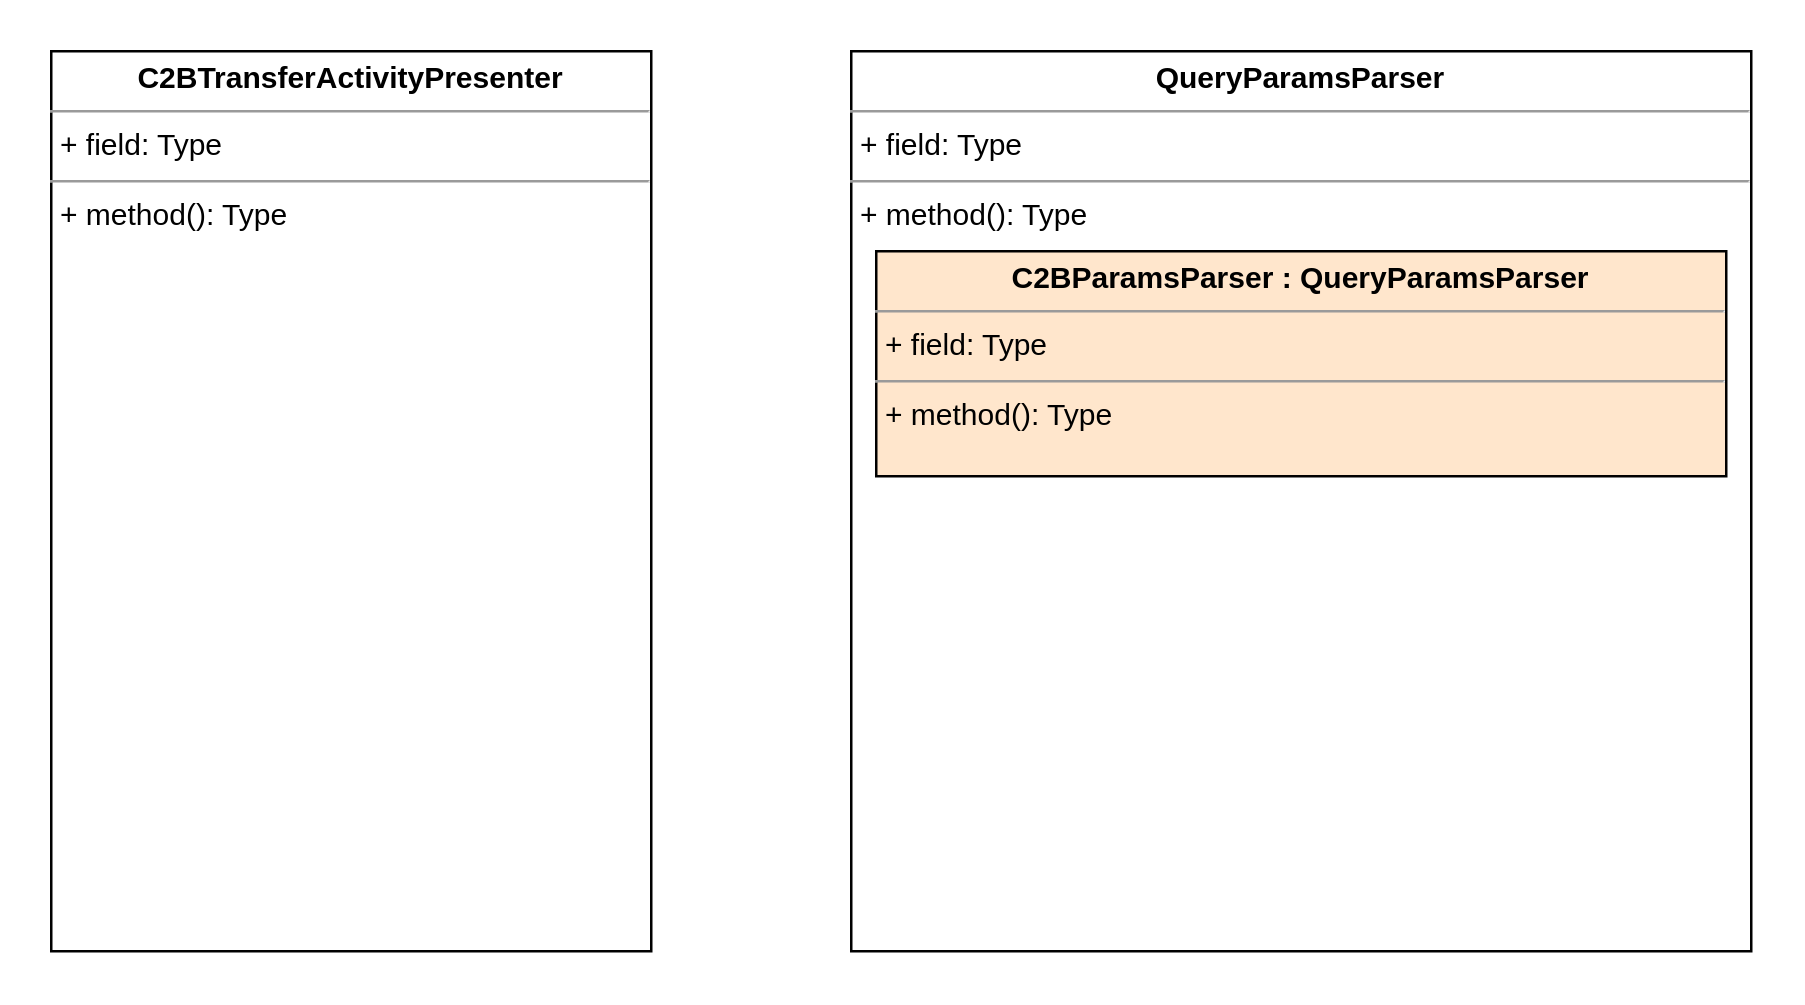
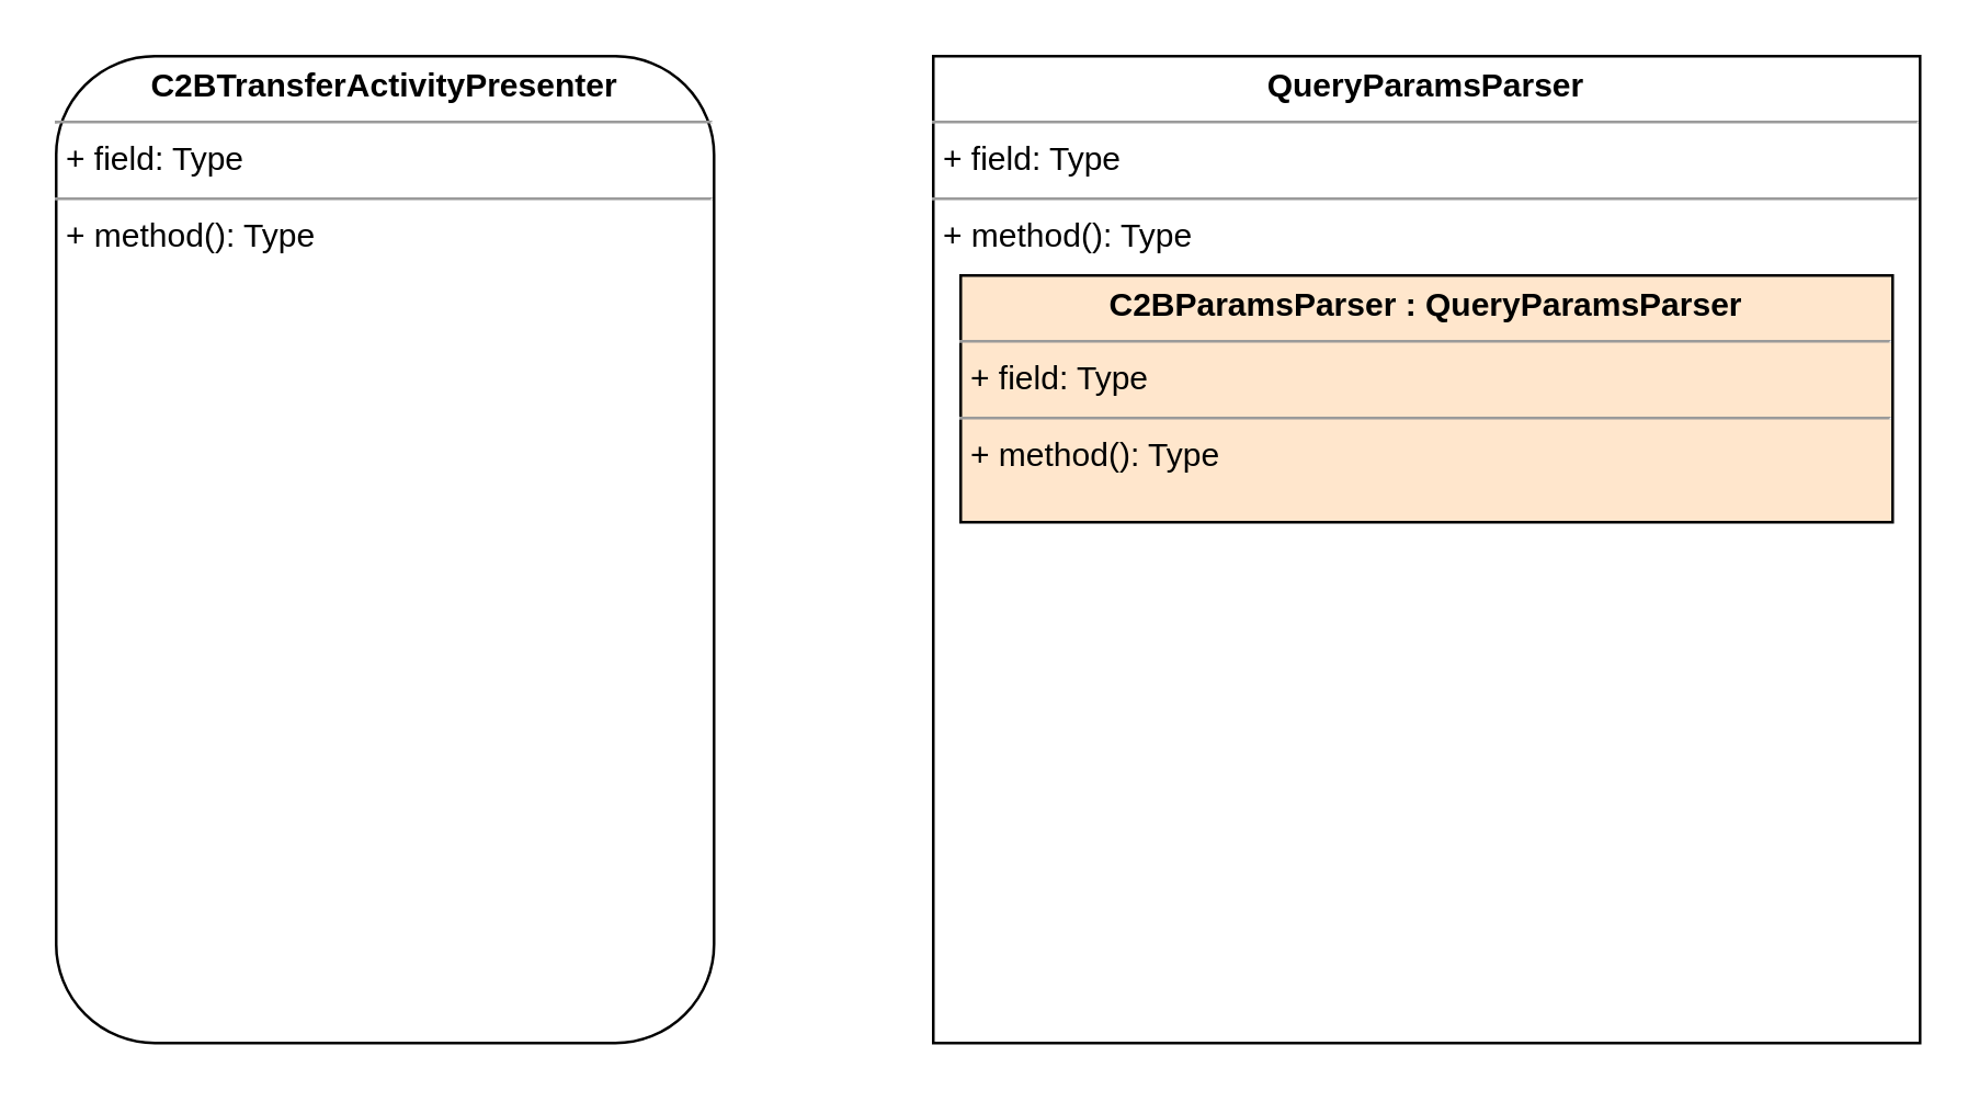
  <mxCell id="0" />
  <mxCell id="1" parent="0" />
- <mxCell id="2" value="&lt;p style=&quot;margin: 0px ; margin-top: 4px ; text-align: center&quot;&gt;&lt;b&gt;C2BTransferActivityPresenter&lt;/b&gt;&lt;/p&gt;&lt;hr size=&quot;1&quot;&gt;&lt;p style=&quot;margin: 0px ; margin-left: 4px&quot;&gt;+ field: Type&lt;/p&gt;&lt;hr size=&quot;1&quot;&gt;&lt;p style=&quot;margin: 0px ; margin-left: 4px&quot;&gt;+ method(): Type&lt;/p&gt;" style="verticalAlign=top;align=left;overflow=fill;fontSize=12;fontFamily=Helvetica;html=1;" parent="1" vertex="1"><mxGeometry x="20" y="20" width="240" height="360" as="geometry" /></mxCell>
+ <mxCell id="2" value="&lt;p style=&quot;margin: 0px ; margin-top: 4px ; text-align: center&quot;&gt;&lt;b&gt;C2BTransferActivityPresenter&lt;/b&gt;&lt;/p&gt;&lt;hr size=&quot;1&quot;&gt;&lt;p style=&quot;margin: 0px ; margin-left: 4px&quot;&gt;+ field: Type&lt;/p&gt;&lt;hr size=&quot;1&quot;&gt;&lt;p style=&quot;margin: 0px ; margin-left: 4px&quot;&gt;+ method(): Type&lt;/p&gt;" style="verticalAlign=top;align=left;overflow=fill;fontSize=12;fontFamily=Helvetica;html=1;rounded=1;" parent="1" vertex="1"><mxGeometry x="20" y="20" width="240" height="360" as="geometry" /></mxCell>
  <mxCell id="3" value="&lt;p style=&quot;margin: 0px ; margin-top: 4px ; text-align: center&quot;&gt;&lt;b&gt;QueryParamsParser&lt;/b&gt;&lt;/p&gt;&lt;hr size=&quot;1&quot;&gt;&lt;p style=&quot;margin: 0px ; margin-left: 4px&quot;&gt;+ field: Type&lt;/p&gt;&lt;hr size=&quot;1&quot;&gt;&lt;p style=&quot;margin: 0px ; margin-left: 4px&quot;&gt;+ method(): Type&lt;/p&gt;" style="verticalAlign=top;align=left;overflow=fill;fontSize=12;fontFamily=Helvetica;html=1;" vertex="1" parent="1"><mxGeometry x="340" y="20" width="360" height="360" as="geometry" /></mxCell>
  <mxCell id="4" value="&lt;p style=&quot;margin: 0px ; margin-top: 4px ; text-align: center&quot;&gt;&lt;b&gt;C2BParamsParser : QueryParamsParser&lt;br&gt;&lt;/b&gt;&lt;/p&gt;&lt;hr size=&quot;1&quot;&gt;&lt;p style=&quot;margin: 0px ; margin-left: 4px&quot;&gt;+ field: Type&lt;/p&gt;&lt;hr size=&quot;1&quot;&gt;&lt;p style=&quot;margin: 0px ; margin-left: 4px&quot;&gt;+ method(): Type&lt;/p&gt;" style="verticalAlign=top;align=left;overflow=fill;fontSize=12;fontFamily=Helvetica;html=1;fillColor=#ffe6cc;" vertex="1" parent="1"><mxGeometry x="350" y="100" width="340" height="90" as="geometry" /></mxCell>
